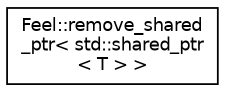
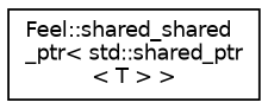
  digraph {
    rankdir=LR
-   n1 [color=black fillcolor=white fontname=Helvetica fontsize=10 height=0.2 label="Feel::remove_shared\l_ptr\< std::shared_ptr\l\< T \> \>" shape=record style=filled width=0.4]
+   n1 [color=black fillcolor=white fontname=Helvetica fontsize=10 height=0.2 label="Feel::shared_shared\l_ptr\< std::shared_ptr\l\< T \> \>" shape=record style=filled width=0.4]
  }
